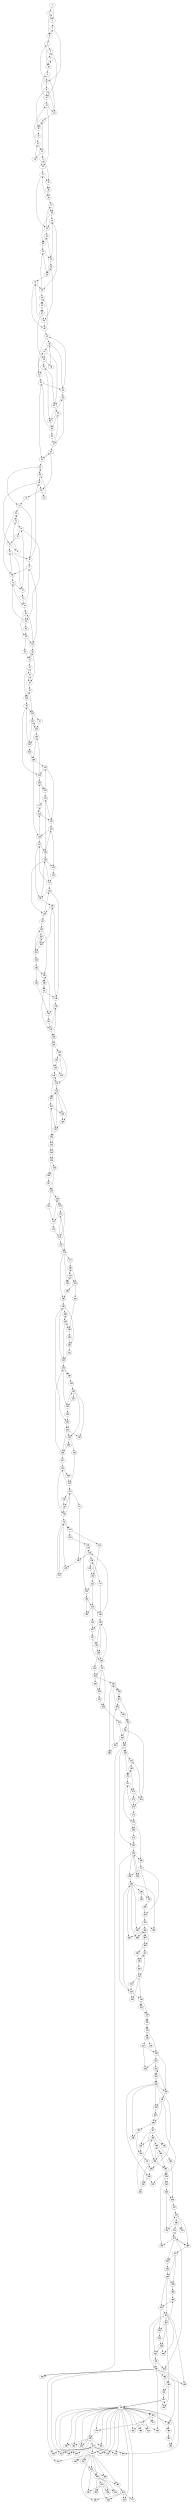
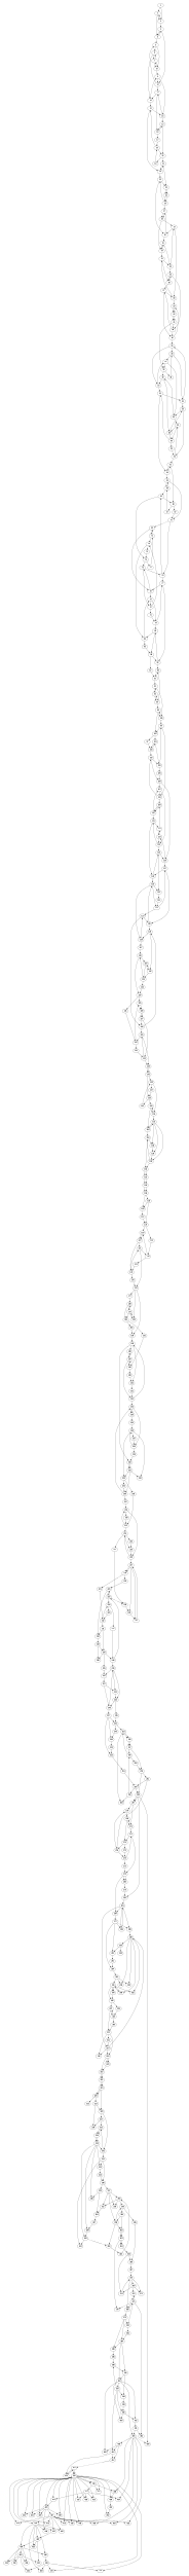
  digraph {
    fontname="Liberation Mono"
    node [fontname="Liberation Mono"]
    edge [fontname="Liberation Mono"]
    1
    2
    4
    6
    3
    5
    12
    11
    8
    10
    7
    14
    9
    13
    16
    15
    18
    17
    24
    21
    23
    22
    19
    20
    26
    25
    32
    27
    31
    28
    30
    29
    34
    40
    33
    39
    36
    35
    38
    37
    44
    46
    45
    42
    41
    50
    49
    43
    48
    52
    47
    54
    51
    56
    53
    55
    58
    60
    64
    61
    63
    62
    59
    68
    67
    57
    66
    70
    65
    69
    78
    76
    75
    71
    72
    80
    77
    74
    79
    73
    86
    85
    82
    81
    90
    83
    89
    84
    88
    87
    92
    96
    94
    93
    98
    100
    99
    102
    101
    97
    110
    103
    109
    104
    106
    105
    108
    107
    118
    116
    113
    117
    111
    115
    112
    114
    120
    119
    122
    121
    126
    125
    124
    128
    123
    127
    140
    139
    132
    129
    134
    130
    136
    135
    131
    133
    138
    142
    137
    144
    146
    141
    145
    148
    150
    147
    152
    149
    143
    151
    154
    153
    156
    158
    160
    162
    161
    164
    166
    168
    155
    167
    170
    169
    157
    172
    174
    171
    176
    178
    175
    173
    177
    182
    186
    180
    179
    185
    184
    183
    181
    190
    188
    192
    202
    187
    191
    201
    194
    189
    193
    196
    200
    195
    198
    199
    197
    204
    206
    205
    203
    208
    207
    212
    210
    209
    218
    214
    217
    213
    216
    211
    228
    220
    222
    224
    223
    221
    226
    232
    225
    234
    230
    233
    229
    227
    240
    231
    236
    238
    235
    239
    242
    244
    246
    237
    248
    245
    247
    254
    250
    252
    243
    251
    253
    249
    266
    256
    258
    n250 [label=957]
    260
    262
    259
    261
    268
    264
    267
    282
    496
    270
    276
    255
    269
    271
    275
    272
    281
    274
    273
    278
    280
    284
    279
    277
    286
    288
    314
    290
    316
    318
    292
    294
    289
    296
    298
    302
    306
    498
    300
    291
    293
    304
    308
    307
    305
    310
    312
    309
    311
    320
    322
    321
    324
    326
    328
    313
    323
    327
    342
    330
    332
    341
    334
    333
    336
    338
    340
    346
    344
    360
    343
    345
    348
    347
    335
    350
    352
    356
    358
    354
    366
    362
    365
    355
    337
    361
    364
    378
    363
    368
    374
    367
    370
    369
    372
    380
    376
    375
    379
    382
    404
    381
    384
    386
    390
    392
    385
    394
    400
    402
    406
    408
    387
    388
    393
    401
    405
    486
    488
    490
    492
    494
    398
    410
    412
    484
    414
    411
    416
    418
    420
    422
    424
    426
    428
    430
    432
    434
    436
    438
    440
    442
    470
    472
    474
    476
    478
    480
    482
    417
    444
    427
    446
    448
    450
    452
    454
    466
    468
    481
    462
    453
    456
    458
    460
    463
    464
    1 -> 2
    1 -> 4
    2 -> 4
    2 -> 6
    4 -> 2
    4 -> 3
    6 -> 3
    6 -> 5
    3 -> 6
    3 -> 12
    5 -> 8
    5 -> 10
    12 -> 5
    12 -> 11
    11 -> 14
    11 -> 18
    8 -> 7
    8 -> 14
    10 -> 7
    10 -> 9
    7 -> 8
    7 -> 10
    14 -> 9
    14 -> 13
    9 -> 12
    9 -> 16
    13 -> 16
    13 -> 24
    16 -> 11
    16 -> 15
    15 -> 18
    15 -> 22
    18 -> 15
    18 -> 17
    17 -> 20
    24 -> 21
    24 -> 23
    21 -> 24
    21 -> 26
    23 -> 26
    23 -> 32
    22 -> 21
    22 -> 19
    19 -> 20
    20 -> 13
    20 -> 22
    26 -> 25
    26 -> 25
    25 -> 28
    25 -> 28
    32 -> 27
    32 -> 31
    27 -> 30
    27 -> 30
    31 -> 34
    31 -> 36
    28 -> 23
    28 -> 27
    30 -> 29
    30 -> 34
    29 -> 32
    29 -> 40
    34 -> 31
    34 -> 33
    40 -> 33
    40 -> 39
    33 -> 36
    33 -> 38
    39 -> 42
    39 -> 42
    36 -> 29
    36 -> 35
    35 -> 38
    35 -> 44
    38 -> 35
    38 -> 37
    37 -> 40
    37 -> 46
    44 -> 37
    44 -> 46
    46 -> 39
    46 -> 45
    45 -> 48
    45 -> 52
    42 -> 41
    42 -> 41
    41 -> 44
    41 -> 50
    50 -> 49
    50 -> 43
    49 -> 52
    49 -> 58
    43 -> 48
    48 -> 47
    48 -> 54
    52 -> 47
    52 -> 51
    47 -> 50
    47 -> 56
    54 -> 45
    54 -> 53
    51 -> 54
    51 -> 64
    56 -> 49
    56 -> 55
    53 -> 56
    53 -> 62
    55 -> 58
    55 -> 60
    58 -> 53
    58 -> 60
    60 -> 51
    60 -> 59
    64 -> 61
    64 -> 63
    61 -> 64
    61 -> 68
    63 -> 66
    63 -> 70
    62 -> 55
    62 -> 61
    59 -> 62
    68 -> 67
    68 -> 57
    67 -> 70
    57 -> 66
    66 -> 63
    66 -> 65
    70 -> 69
    70 -> 78
    65 -> 68
    65 -> 76
    69 -> 72
    69 -> 80
    78 -> 65
    78 -> 77
    76 -> 75
    76 -> 71
    75 -> 78
    75 -> 82
    71 -> 72
    72 -> 69
    72 -> 74
    80 -> 75
    80 -> 79
    77 -> 80
    77 -> 90
    74 -> 73
    74 -> 86
    79 -> 82
    79 -> 84
    73 -> 76
    86 -> 79
    86 -> 85
    85 -> 88
    82 -> 74
    82 -> 81
    81 -> 84
    90 -> 83
    90 -> 89
    83 -> 86
    83 -> 88
    89 -> 92
    89 -> 96
    84 -> 77
    84 -> 83
    88 -> 90
    88 -> 87
    87 -> 92
    92 -> 89
    92 -> 94
    96 -> 93
    96 -> 98
    94 -> 93
    94 -> 100
    93 -> 96
    93 -> 94
    98 -> 100
    98 -> 102
    100 -> 98
    100 -> 99
    99 -> 102
    99 -> 110
    102 -> 101
    102 -> 97
    101 -> 104
    101 -> 106
    97 -> 104
    110 -> 103
    110 -> 109
    103 -> 106
    103 -> 108
    109 -> 112
    109 -> 112
    104 -> 101
    104 -> 103
    106 -> 99
    106 -> 105
    105 -> 108
    108 -> 107
    108 -> 118
    107 -> 110
    107 -> 116
    118 -> 113
    118 -> 117
    116 -> 111
    116 -> 115
    113 -> 116
    113 -> 114
    117 -> 120
    117 -> 126
    111 -> 114
    111 -> 120
    115 -> 118
    115 -> 122
    112 -> 107
    112 -> 111
    114 -> 109
    114 -> 113
    120 -> 115
    120 -> 119
    119 -> 122
    119 -> 124
    119 -> 128
    122 -> 121
    121 -> 124
    126 -> 119
    126 -> 125
    125 -> 128
    125 -> 132
    124 -> 117
    124 -> 123
    128 -> 123
    128 -> 127
    123 -> 126
    123 -> 140
    127 -> 130
    140 -> 125
    140 -> 139
    139 -> 142
    139 -> 146
    132 -> 129
    132 -> 134
    129 -> 132
    129 -> 134
    134 -> 130
    134 -> 133
    130 -> 129
-   130 -> 135
+   130 -> 136
    136 -> 135
    136 -> 131
    135 -> 138
    135 -> 138
    131 -> 142
    133 -> 136
    138 -> 137
    138 -> 137
    142 -> 135
    142 -> 141
    137 -> 140
    137 -> 144
    144 -> 139
    144 -> 146
    146 -> 145
    146 -> 145
    141 -> 144
    145 -> 148
    145 -> 150
    148 -> 147
    148 -> 152
    150 -> 149
    150 -> 143
    147 -> 150
    152 -> 149
    152 -> 151
    149 -> 152
    149 -> 154
    143 -> 148
    151 -> 154
    151 -> 156
    151 -> 158
    151 -> 160
    154 -> 151
    154 -> 153
    153 -> 156
    153 -> 162
    156 -> 158
    158 -> 160
    160 -> 153
    160 -> 162
    162 -> 161
    162 -> 161
    161 -> 164
    161 -> 164
    164 -> 166
    164 -> 166
    166 -> 168
    166 -> 155
    168 -> 167
    155 -> 168
    155 -> 170
    167 -> 170
    170 -> 169
    170 -> 157
    169 -> 172
    169 -> 172
    157 -> 174
    172 -> 171
    172 -> 176
    174 -> 169
    174 -> 173
    171 -> 174
    171 -> 178
    176 -> 171
    176 -> 175
    178 -> 177
    178 -> 182
    178 -> 186
    175 -> 178
    173 -> 176
    177 -> 180
    182 -> 179
    186 -> 185
    180 -> 179
    180 -> 184
    179 -> 182
    179 -> 180
    179 -> 184
    185 -> 188
    185 -> 192
    185 -> 202
    184 -> 183
    184 -> 181
    183 -> 186
    181 -> 190
    190 -> 187
    190 -> 189
    188 -> 187
    192 -> 191
    202 -> 201
    202 -> 201
    187 -> 190
    187 -> 188
    187 -> 194
    191 -> 194
    201 -> 204
    201 -> 206
    201 -> 208
    194 -> 185
    194 -> 193
    189 -> 192
    193 -> 196
    193 -> 196
    193 -> 200
    196 -> 195
    200 -> 198
    200 -> 199
    195 -> 198
    198 -> 197
    198 -> 204
    198 -> 206
    199 -> 202
    197 -> 200
    206 -> 205
    206 -> 203
    205 -> 208
    203 -> 212
    208 -> 193
    208 -> 207
    207 -> 210
    212 -> 210
    212 -> 214
    210 -> 209
    210 -> 218
    209 -> 212
    218 -> 214
    218 -> 217
    214 -> 213
    214 -> 216
    214 -> 211
    217 -> 220
    217 -> 222
    217 -> 224
    217 -> 224
    213 -> 216
    216 -> 218
    211 -> 228
    228 -> 220
    220 -> 222
    222 -> 217
    224 -> 223
    224 -> 221
    223 -> 226
    221 -> 232
    226 -> 225
    226 -> 234
    232 -> 230
    232 -> 231
    225 -> 228
    225 -> 226
    225 -> 230
    234 -> 233
    230 -> 229
    230 -> 227
    233 -> 236
    233 -> 238
    229 -> 232
    227 -> 240
    240 -> 225
    240 -> 239
    231 -> 234
    231 -> 236
    236 -> 240
    236 -> 238
    236 -> 235
    235 -> 242
    239 -> 242
    239 -> 244
    239 -> 246
    242 -> 237
    244 -> 246
    246 -> 248
    246 -> 245
    237 -> 244
    237 -> 248
    248 -> 239
    248 -> 247
    245 -> 254
    247 -> 254
    247 -> 250
    247 -> 252
    254 -> 253
    254 -> 249
    250 -> 243
    252 -> 251
    243 -> 252
    251 -> 266
    253 -> 256
    253 -> 258
    253 -> 258
    249 -> 250
    266 -> 268
    266 -> 255
    258 -> n250
    258 -> n250
    n250 -> 260
    n250 -> 262
    260 -> 253
    260 -> 259
    262 -> 261
    262 -> 268
    259 -> 262
    261 -> 266
    261 -> 264
    268 -> 267
    268 -> 267
    268 -> 282
    268 -> 496
    264 -> 270
    264 -> 276
    267 -> 270
    267 -> 272
    282 -> 281
    270 -> 269
    276 -> 271
    276 -> 275
    255 -> 256
    255 -> 260
    269 -> 272
    269 -> 274
    271 -> 274
    271 -> 278
    275 -> 278
    272 -> 269
    272 -> 271
    281 -> 284
    281 -> 286
    281 -> 288
    281 -> 314
    274 -> 264
    274 -> 273
    273 -> 276
    278 -> 280
    278 -> 280
    278 -> 284
    280 -> 279
    284 -> 277
    279 -> 282
    277 -> 286
    277 -> 288
    277 -> 292
    277 -> 294
    286 -> 281
    288 -> 290
    314 -> 290
    314 -> 316
    314 -> 318
    290 -> 289
    290 -> 296
    290 -> 298
    290 -> 302
    290 -> 306
    318 -> 320
    318 -> 320
    318 -> 322
    292 -> 291
    294 -> 293
    289 -> 292
    289 -> 498
    306 -> 300
    300 -> 302
    300 -> 306
    300 -> 304
    300 -> 304
    300 -> 308
    291 -> 294
    293 -> 296
    293 -> 298
    293 -> 300
    304 -> 308
    308 -> 307
    308 -> 305
    307 -> 310
    307 -> 312
    305 -> 310
    310 -> 307
    310 -> 309
    312 -> 316
    312 -> 318
    312 -> 311
    309 -> 312
    311 -> 314
    320 -> 322
    322 -> 321
    322 -> 321
    321 -> 324
    321 -> 324
    324 -> 326
    324 -> 326
    324 -> 328
    326 -> 313
    326 -> 323
    328 -> 327
    328 -> 342
    313 -> 328
    313 -> 330
    327 -> 330
    327 -> 332
    342 -> 332
    342 -> 341
    332 -> 334
    332 -> 334
    341 -> 346
    341 -> 344
    341 -> 348
    334 -> 333
    334 -> 333
    333 -> 342
    333 -> 336
    333 -> 338
    333 -> 340
    333 -> 346
    338 -> 340
    340 -> 344
    340 -> 360
    346 -> 343
    360 -> 345
    343 -> 348
    345 -> 350
    348 -> 347
    348 -> 335
    347 -> 350
    347 -> 352
    347 -> 356
    347 -> 358
    335 -> 336
    335 -> 354
    350 -> 352
    350 -> 356
    350 -> 366
    352 -> 354
    358 -> 360
    358 -> 366
    358 -> 362
    354 -> 337
    366 -> 365
    366 -> 355
    362 -> 361
    362 -> 361
    365 -> 368
    355 -> 358
    355 -> 362
    337 -> 338
    361 -> 364
    361 -> 364
    361 -> 378
    364 -> 363
    363 -> 368
    363 -> 374
    368 -> 367
    374 -> 370
    367 -> 370
    370 -> 369
    370 -> 372
    370 -> 380
    369 -> 374
    369 -> 372
    369 -> 376
    380 -> 375
    380 -> 379
    376 -> 375
    375 -> 378
    375 -> 380
    375 -> 376
    375 -> 382
    375 -> 404
    379 -> 382
    379 -> 384
    379 -> 386
    382 -> 381
    381 -> 384
    384 -> 386
    384 -> 390
    384 -> 392
    386 -> 385
    390 -> 392
    390 -> 394
    392 -> 400
    392 -> 402
    392 -> 406
    392 -> 408
    392 -> 387
    385 -> 388
    394 -> 393
    402 -> 401
    406 -> 496
    406 -> 405
    406 -> 486
    406 -> 488
    406 -> 490
    406 -> 492
    406 -> 494
    387 -> 394
    387 -> 388
    387 -> 398
    387 -> 410
    388 -> 390
    393 -> 398
    401 -> 404
    401 -> 406
    405 -> 408
    405 -> 410
    405 -> 412
    488 -> 484
    398 -> 400
    398 -> 402
    410 -> 412
    410 -> 414
    412 -> 411
    484 -> 481
    414 -> 411
    411 -> 414
    411 -> 416
    411 -> 416
    416 -> 484
    416 -> 418
    416 -> 418
    416 -> 420
    416 -> 422
    416 -> 424
    416 -> 426
    416 -> 428
    416 -> 430
    416 -> 432
    416 -> 434
    416 -> 436
    416 -> 438
    416 -> 440
    416 -> 442
    416 -> 470
    416 -> 472
    416 -> 474
    416 -> 476
    416 -> 478
    416 -> 480
    416 -> 482
    418 -> 488
    418 -> 422
    418 -> 417
    424 -> 428
    428 -> 430
    428 -> 432
    428 -> 434
    428 -> 436
    428 -> 444
    428 -> 427
    442 -> 444
    442 -> 446
    442 -> 448
    442 -> 450
    442 -> 452
    442 -> 454
    442 -> 466
    442 -> 468
    417 -> 494
    417 -> 420
    417 -> 424
    417 -> 426
    417 -> 480
    427 -> 486
    427 -> 490
    427 -> 492
    427 -> 438
    427 -> 440
    427 -> 442
    427 -> 474
    427 -> 476
    427 -> 478
    427 -> 446
    427 -> 452
    448 -> 450
    448 -> 454
    448 -> 462
    452 -> 448
    454 -> 466
    454 -> 453
    454 -> 456
    454 -> 458
    454 -> 460
    466 -> 463
    481 -> 482
    453 -> 462
    453 -> 456
    453 -> 458
    453 -> 460
    453 -> 464
    463 -> 470
    463 -> 472
    463 -> 468
    463 -> 464
  }
